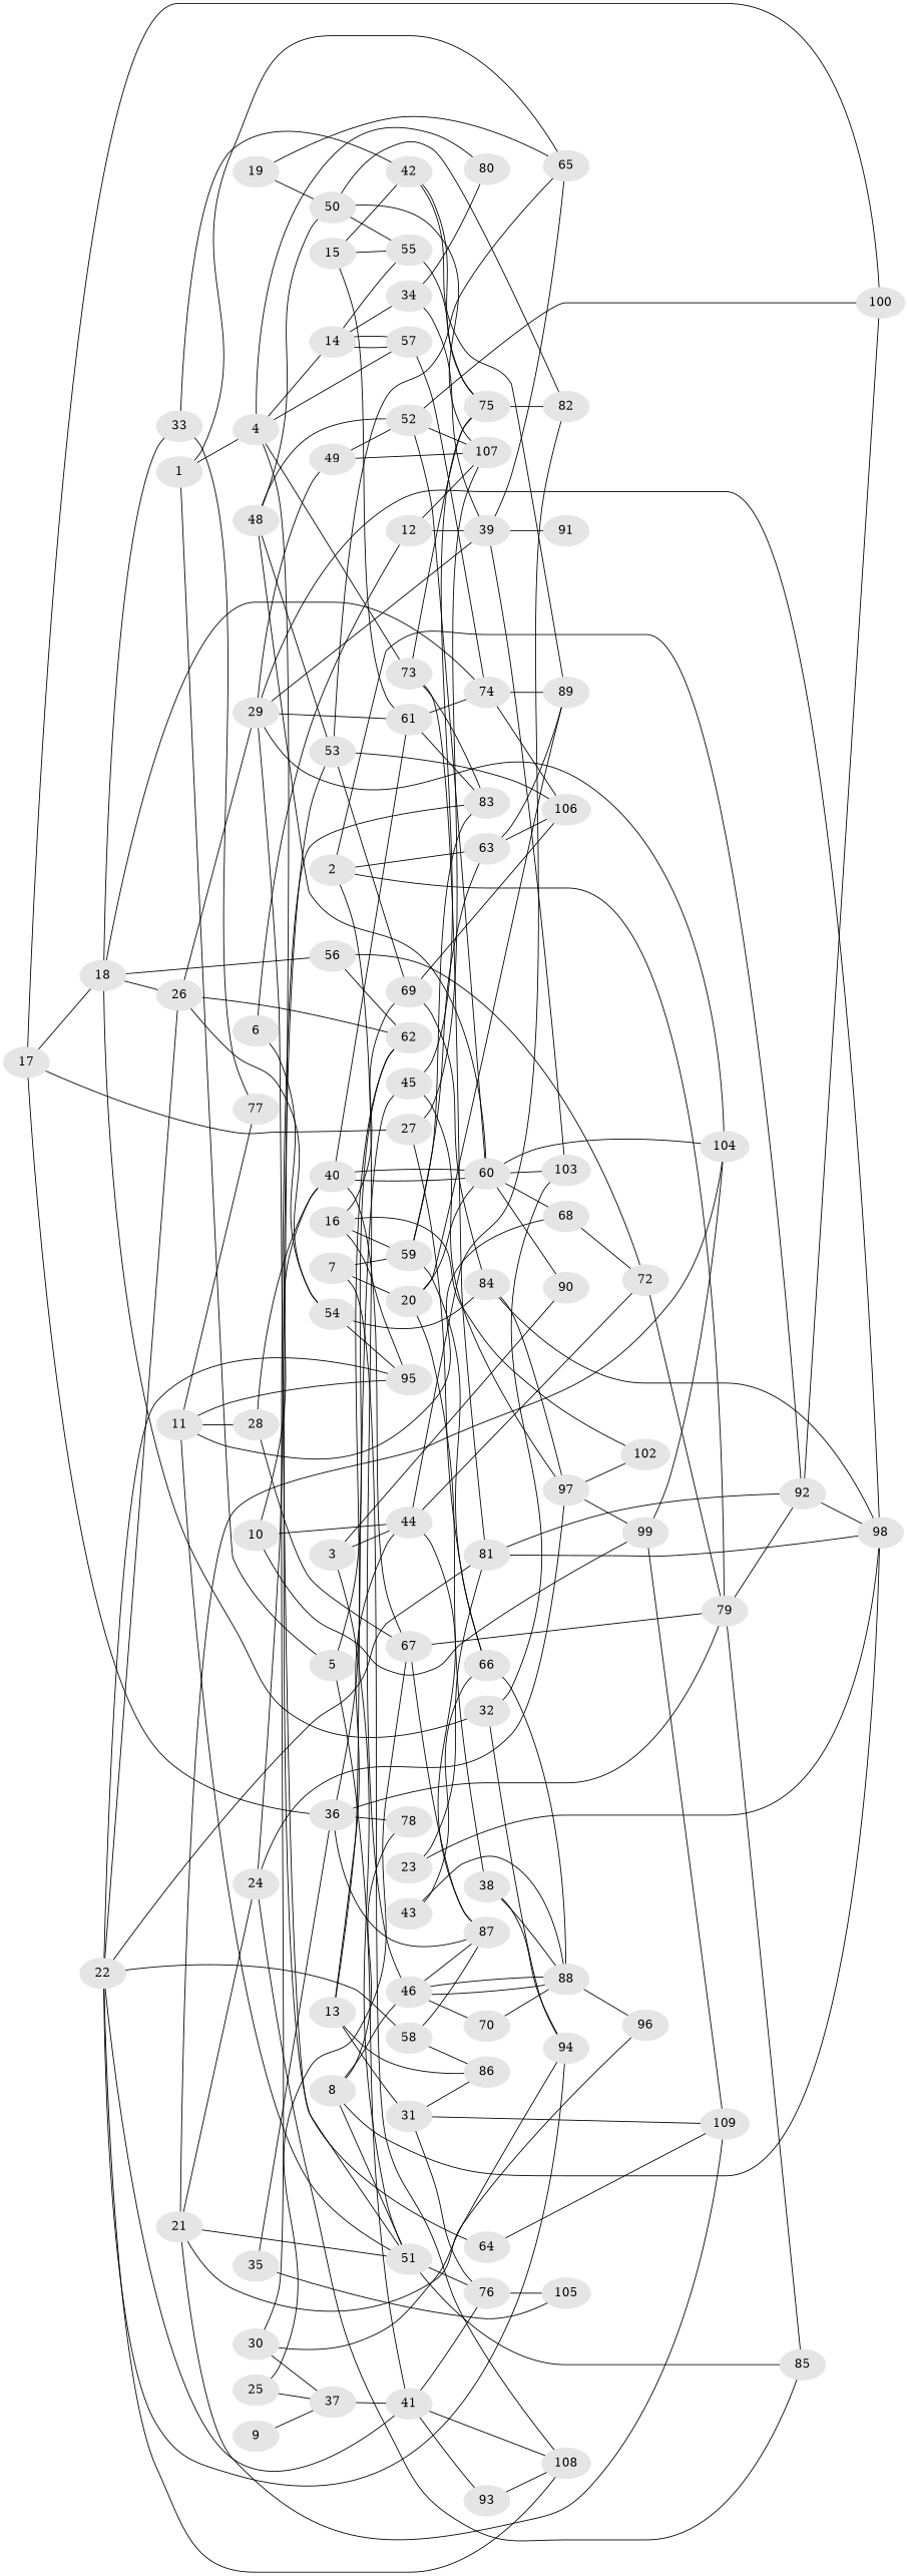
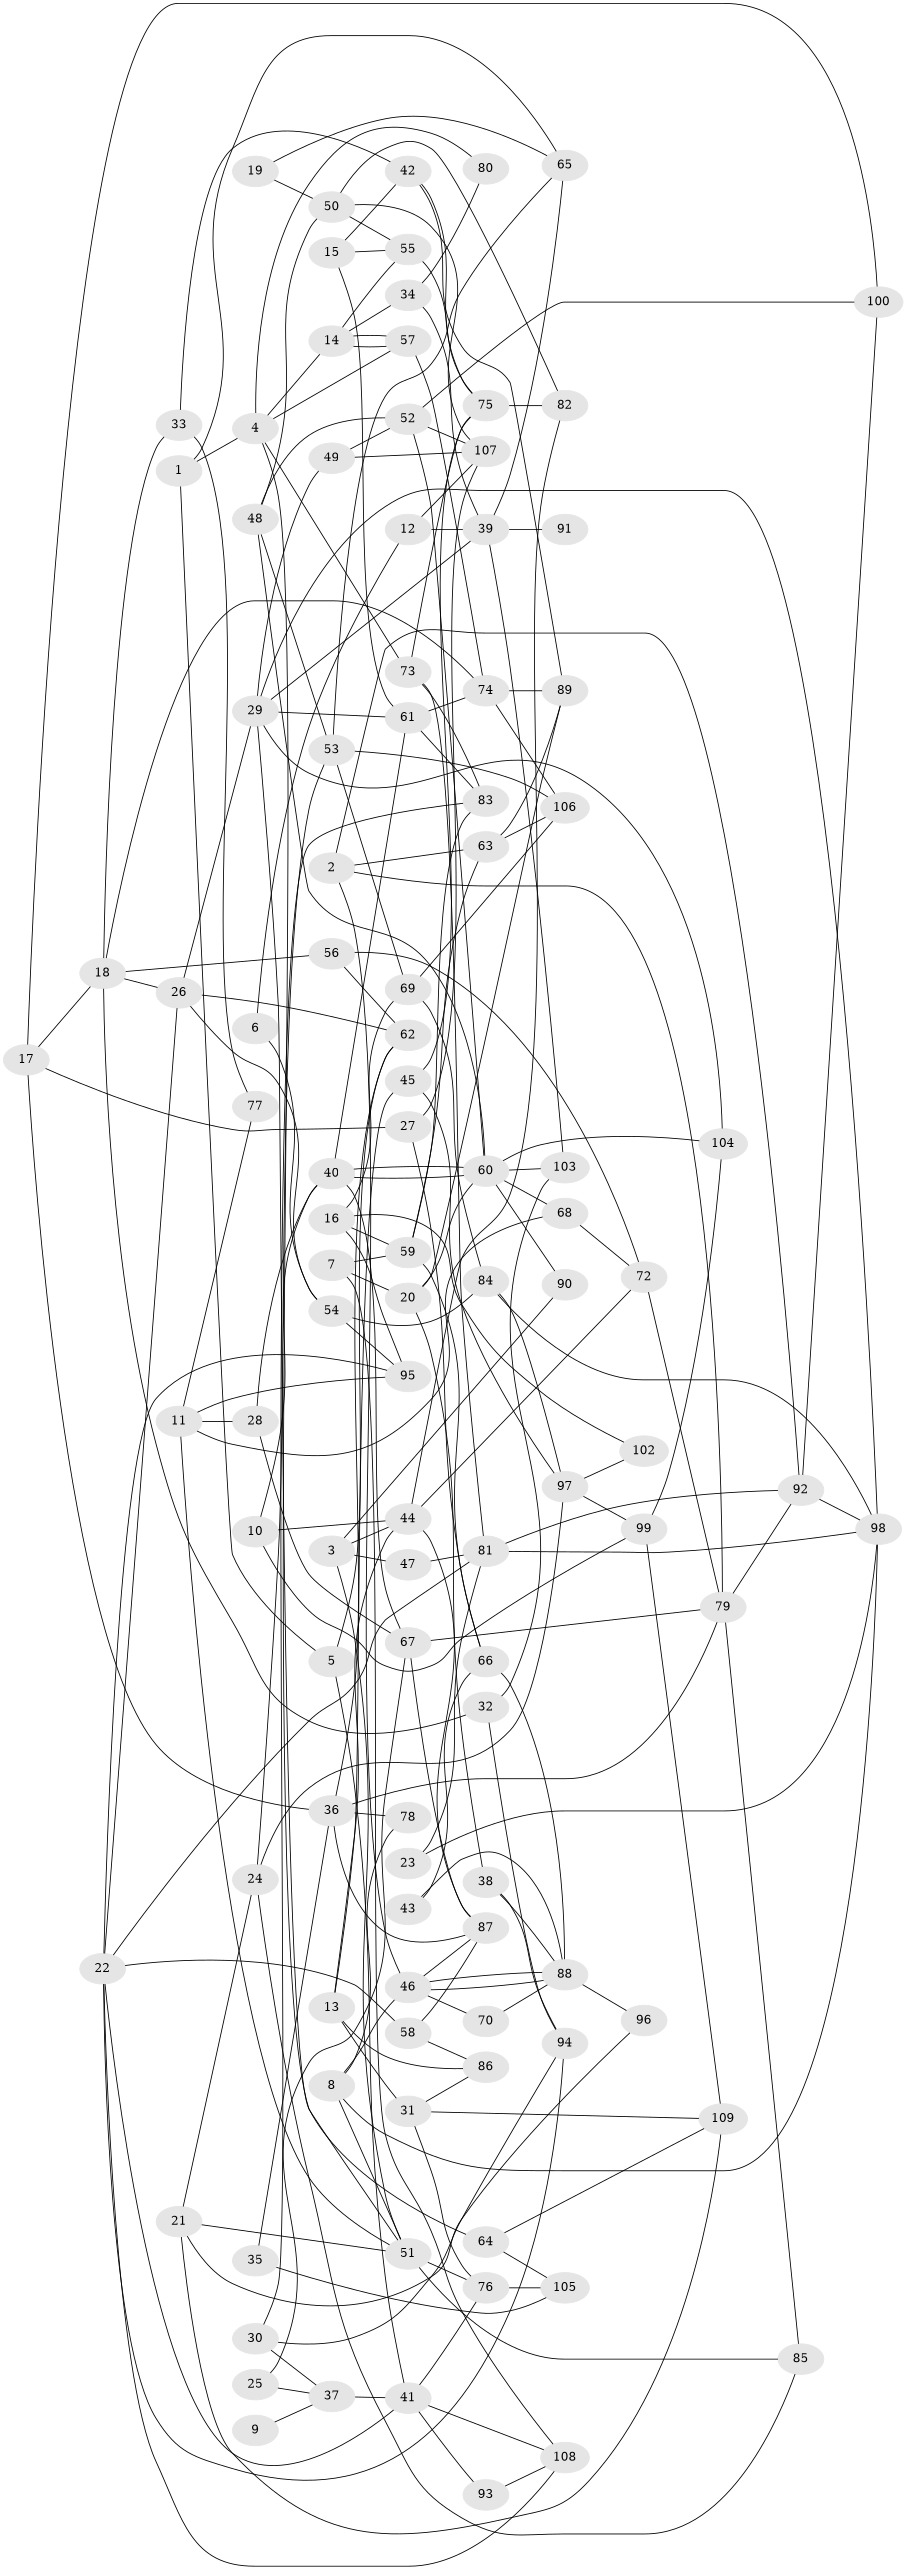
  graph {
    fontname="DejaVu Serif"
    rankdir=LR
    node [color=gray90 fontname="DejaVu Serif" style=filled]
    edge [fontname="DejaVu Serif"]
    1
    4
    5
    65
    51
    14
    57
    73
    80
    41
    62
    2
    46
    63
    79
    92
    87
    88
    70
    89
    106
    85
    98
    100
    3
    44
+   47
    90
    72
    82
    81
    76
    34
    55
    74
    83
    75
    108
    93
    6
    12
    54
    39
    107
    95
    84
    7
    20
    59
    38
    60
    66
    8
    78
    9
    37
    24
    53
    97
    10
    40
    99
    61
    67
    n65 [label=109]
    104
    11
    28
    68
    77
    103
    91
    13
    31
    45
    86
    15
    42
    16
    69
    102
    17
    18
    27
    36
    26
    32
    33
    56
    29
    94
    19
    50
    21
    96
    22
    58
    23
    25
    49
    64
    52
    105
    30
    35
    43
    48
    1 -- 4
    1 -- 5
    1 -- 65
    4 -- 51
    4 -- 14
    4 -- 57
    4 -- 73
    4 -- 80
    5 -- 41
    5 -- 62
    51 -- 85
    51 -- 76
    14 -- 57
    14 -- 57
    14 -- 34
    14 -- 55
    57 -- 74
    73 -- 81
    73 -- 83
    73 -- 75
    41 -- 76
    41 -- 108
    41 -- 93
    2 -- 46
    2 -- 63
    2 -- 79
    2 -- 92
    46 -- 87
    46 -- 88
    46 -- 88
    46 -- 70
    63 -- 89
    63 -- 106
    79 -- 92
    79 -- 85
    92 -- 98
    92 -- 100
    88 -- 96
    70 -- 88
    3 -- 51
    3 -- 44
+   3 -- 47
    3 -- 90
    44 -- 87
    44 -- 72
    44 -- 82
+   47 -- 81
    72 -- 79
    81 -- 92
    81 -- 98
    76 -- 105
    34 -- 80
    34 -- 39
    55 -- 75
    74 -- 89
    74 -- 106
    75 -- 82
    93 -- 108
    6 -- 12
    6 -- 54
    12 -- 39
    12 -- 107
    54 -- 95
    54 -- 84
    39 -- 65
    39 -- 103
    39 -- 91
    84 -- 98
    84 -- 97
    7 -- 108
    7 -- 20
    7 -- 59
    20 -- 89
    20 -- 38
    20 -- 60
    59 -- 63
    59 -- 83
    59 -- 66
    38 -- 88
    38 -- 94
    60 -- 90
    60 -- 104
    60 -- 68
    60 -- 103
    66 -- 88
    8 -- 51
    8 -- 46
    8 -- 98
    8 -- 78
    9 -- 37
    37 -- 41
    24 -- 85
    24 -- 53
    24 -- 97
    53 -- 65
    53 -- 106
    53 -- 69
    97 -- 99
    97 -- 102
    10 -- 44
    10 -- 40
    10 -- 99
    40 -- 60
    40 -- 60
    40 -- 61
    40 -- 67
    99 -- n65
    99 -- 104
    61 -- 74
    61 -- 83
    67 -- 79
    67 -- 87
    11 -- 51
    11 -- 95
    11 -- 28
    11 -- 68
    11 -- 77
    28 -- 40
    28 -- 67
    68 -- 72
    13 -- 44
    13 -- 31
    13 -- 45
    13 -- 86
    31 -- 76
    31 -- n65
    31 -- 86
    45 -- 75
    45 -- 97
    15 -- 55
    15 -- 61
    15 -- 42
    42 -- 89
    42 -- 75
    16 -- 95
    16 -- 59
    16 -- 69
    16 -- 102
    69 -- 106
    69 -- 84
    17 -- 100
    17 -- 18
    17 -- 27
    17 -- 36
    18 -- 74
    18 -- 26
    18 -- 32
    18 -- 33
    18 -- 56
    27 -- 107
    27 -- 66
    36 -- 62
    36 -- 79
    36 -- 87
    36 -- 78
    26 -- 62
    26 -- 54
    26 -- 29
    32 -- 103
    32 -- 94
    33 -- 77
    33 -- 42
    56 -- 62
    56 -- 72
    29 -- 98
    29 -- 39
    29 -- 61
    29 -- 104
    29 -- 49
    29 -- 64
    19 -- 65
    19 -- 50
    50 -- 82
    50 -- 55
    50 -- 107
    21 -- 51
    21 -- 24
    21 -- n65
-   21 -- 104
    21 -- 96
    22 -- 41
    22 -- 81
    22 -- 108
    22 -- 95
    22 -- 26
    22 -- 94
    22 -- 58
    58 -- 87
    58 -- 86
    23 -- 98
    23 -- 81
    25 -- 37
    25 -- 67
    49 -- 107
    49 -- 52
    64 -- n65
+   64 -- 105
    52 -- 100
    52 -- 107
    52 -- 60
    30 -- 83
    30 -- 37
    30 -- 94
    35 -- 36
    35 -- 105
    43 -- 88
    43 -- 66
    48 -- 60
    48 -- 53
    48 -- 50
    48 -- 52
  }
